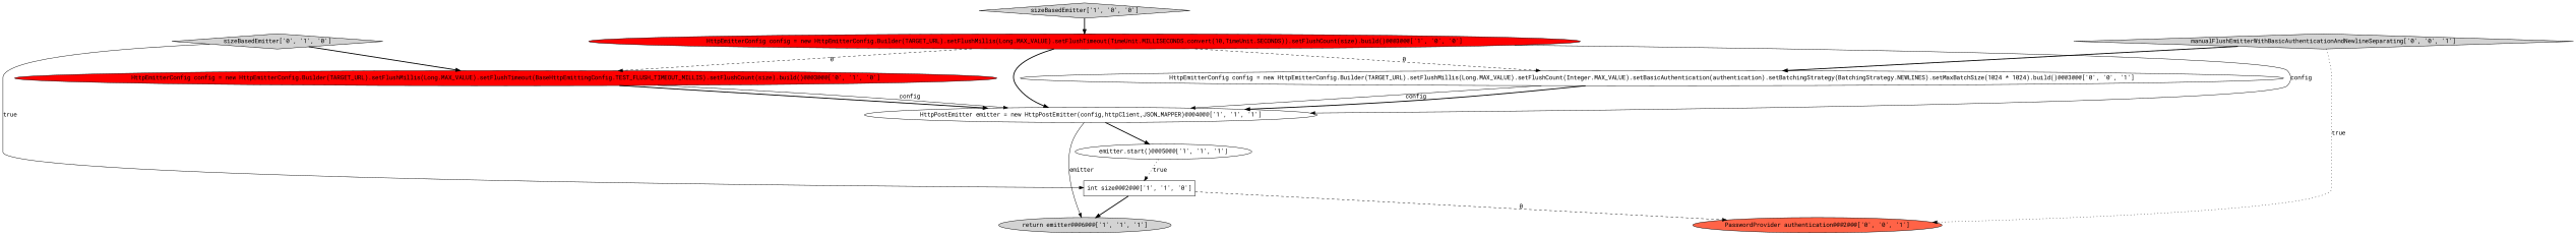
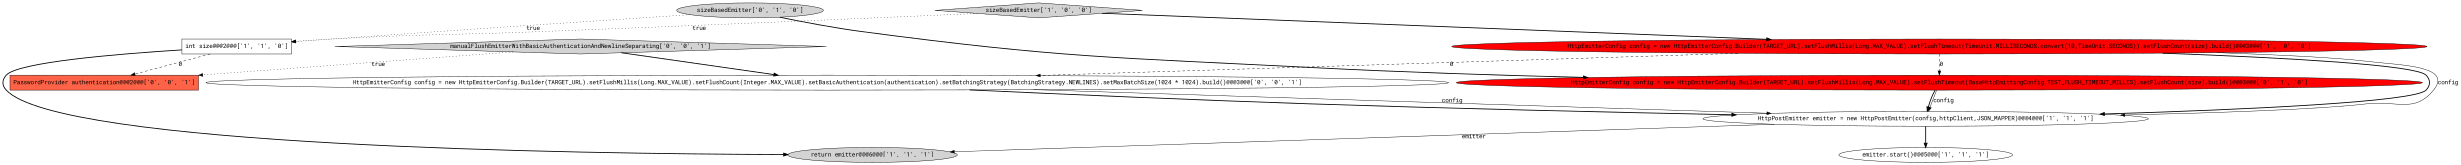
  digraph {
    fontname="Roboto Mono"
    node [fillcolor=lightgray fontname="Roboto Mono" shape=ellipse style=filled]
    edge [fontname="Roboto Mono" style=bold]
    n1 [label="return emitter@@@6@@@['1', '1', '1']"]
    n2 [label="sizeBasedEmitter['1', '0', '0']" shape=diamond]
    n3 [fillcolor=white label="int size@@@2@@@['1', '1', '0']" shape=box]
    n4 [fillcolor=red label="HttpEmitterConfig config = new HttpEmitterConfig.Builder(TARGET_URL).setFlushMillis(Long.MAX_VALUE).setFlushTimeout(TimeUnit.MILLISECONDS.convert(10,TimeUnit.SECONDS)).setFlushCount(size).build()@@@3@@@['1', '0', '0']"]
-   n5 [fillcolor=tomato label="PasswordProvider authentication@@@2@@@['0', '0', '1']"]
+   n5 [fillcolor=tomato label="PasswordProvider authentication@@@2@@@['0', '0', '1']" shape=box]
    n6 [fillcolor=white label="HttpPostEmitter emitter = new HttpPostEmitter(config,httpClient,JSON_MAPPER)@@@4@@@['1', '1', '1']"]
    n7 [fillcolor=red label="HttpEmitterConfig config = new HttpEmitterConfig.Builder(TARGET_URL).setFlushMillis(Long.MAX_VALUE).setFlushTimeout(BaseHttpEmittingConfig.TEST_FLUSH_TIMEOUT_MILLIS).setFlushCount(size).build()@@@3@@@['0', '1', '0']"]
    n8 [fillcolor=white label="HttpEmitterConfig config = new HttpEmitterConfig.Builder(TARGET_URL).setFlushMillis(Long.MAX_VALUE).setFlushCount(Integer.MAX_VALUE).setBasicAuthentication(authentication).setBatchingStrategy(BatchingStrategy.NEWLINES).setMaxBatchSize(1024 * 1024).build()@@@3@@@['0', '0', '1']"]
    n9 [fillcolor=white label="emitter.start()@@@5@@@['1', '1', '1']"]
-   n10 [label="sizeBasedEmitter['0', '1', '0']" shape=diamond]
+   n10 [label="sizeBasedEmitter['0', '1', '0']"]
    n11 [label="manualFlushEmitterWithBasicAuthenticationAndNewlineSeparating['0', '0', '1']" shape=diamond]
-   n9 -> n3 [label=true style=dotted]
+   n2 -> n3 [label=true style=dotted]
    n2 -> n4
    n3 -> n1
    n3 -> n5 [label=0 style=dashed]
    n4 -> n6
    n4 -> n6 [label=config style=solid]
    n4 -> n7 [label=0 style=dashed]
    n4 -> n8 [label=0 style=dashed]
    n6 -> n1 [label=emitter style=solid]
    n6 -> n9
    n7 -> n6
    n7 -> n6 [label=config style=solid]
    n8 -> n6 [label=config style=solid]
    n8 -> n6
-   n10 -> n3 [label=true style=solid]
+   n10 -> n3 [label=true style=dotted]
    n10 -> n7
    n11 -> n5 [label=true style=dotted]
    n11 -> n8
  }
